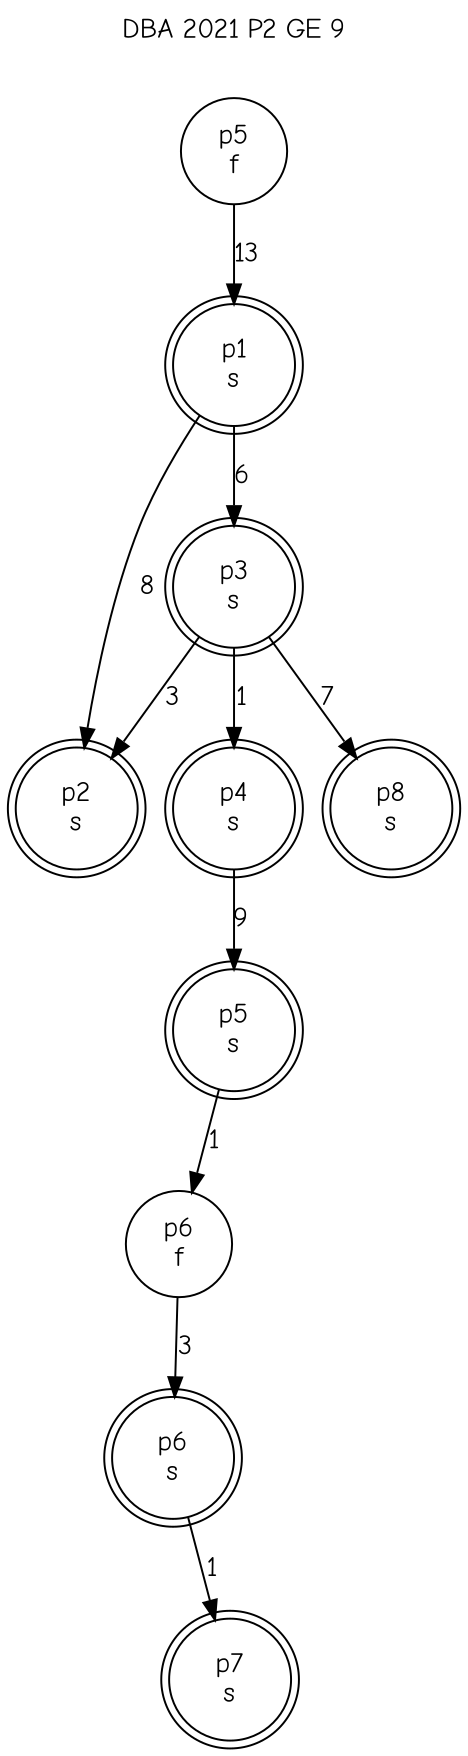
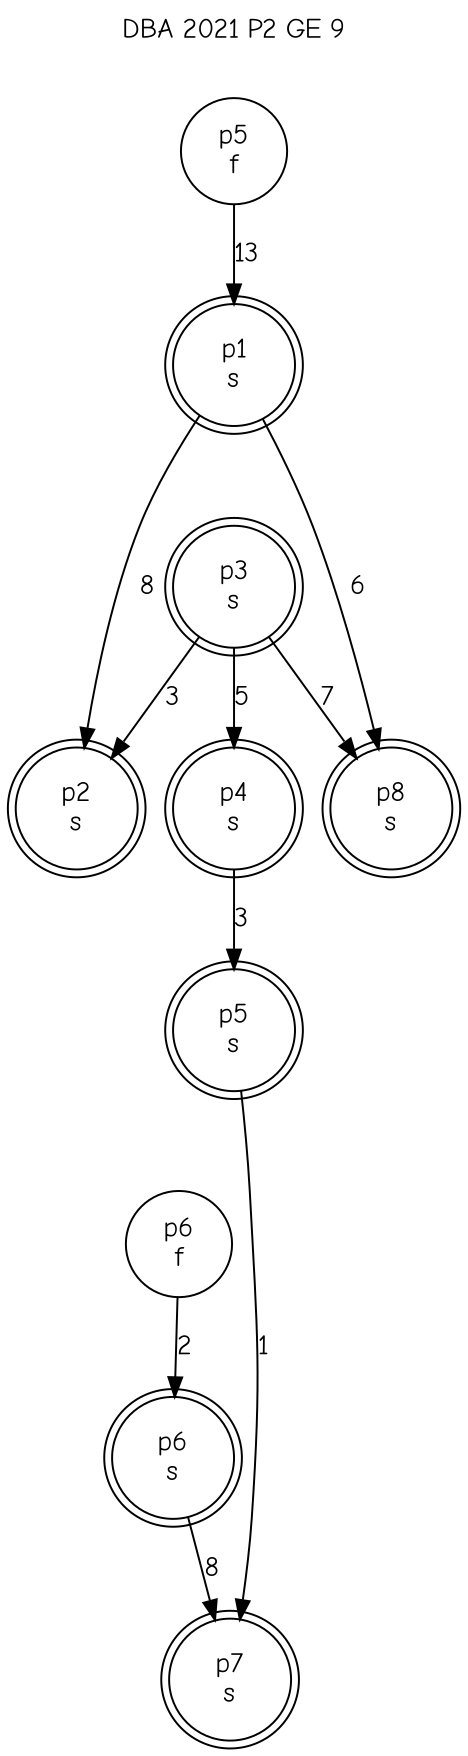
  digraph {
    fontname="Comic Neue"
    label=" DBA 2021 P2 GE 9 "
    labelloc=tl
    rankdir=TB
    node [fontname="Comic Neue" shape=doublecircle]
    edge [fontname="Comic Neue"]
    n1 [label="p5\nf" shape=circle]
    n2 [label="p1\ns"]
    n3 [label="p2\ns"]
    n4 [label="p3\ns"]
    n5 [label="p4\ns"]
    n6 [label="p8\ns"]
    n7 [label="p5\ns"]
    n8 [label="p6\nf" shape=circle]
    n9 [label="p6\ns"]
    n10 [label="p7\ns"]
    n1 -> n2 [label=13]
    n2 -> n3 [label=8]
-   n2 -> n4 [label=6]
+   n2 -> n6 [label=6]
    n4 -> n3 [label=3]
-   n4 -> n5 [label=1]
+   n4 -> n5 [label=5]
    n4 -> n6 [label=7]
-   n5 -> n7 [label=9]
-   n7 -> n8 [label=1]
-   n8 -> n9 [label=3]
-   n9 -> n10 [label=1]
+   n5 -> n7 [label=3]
+   n7 -> n10 [label=1]
+   n8 -> n9 [label=2]
+   n9 -> n10 [label=8]
  }
